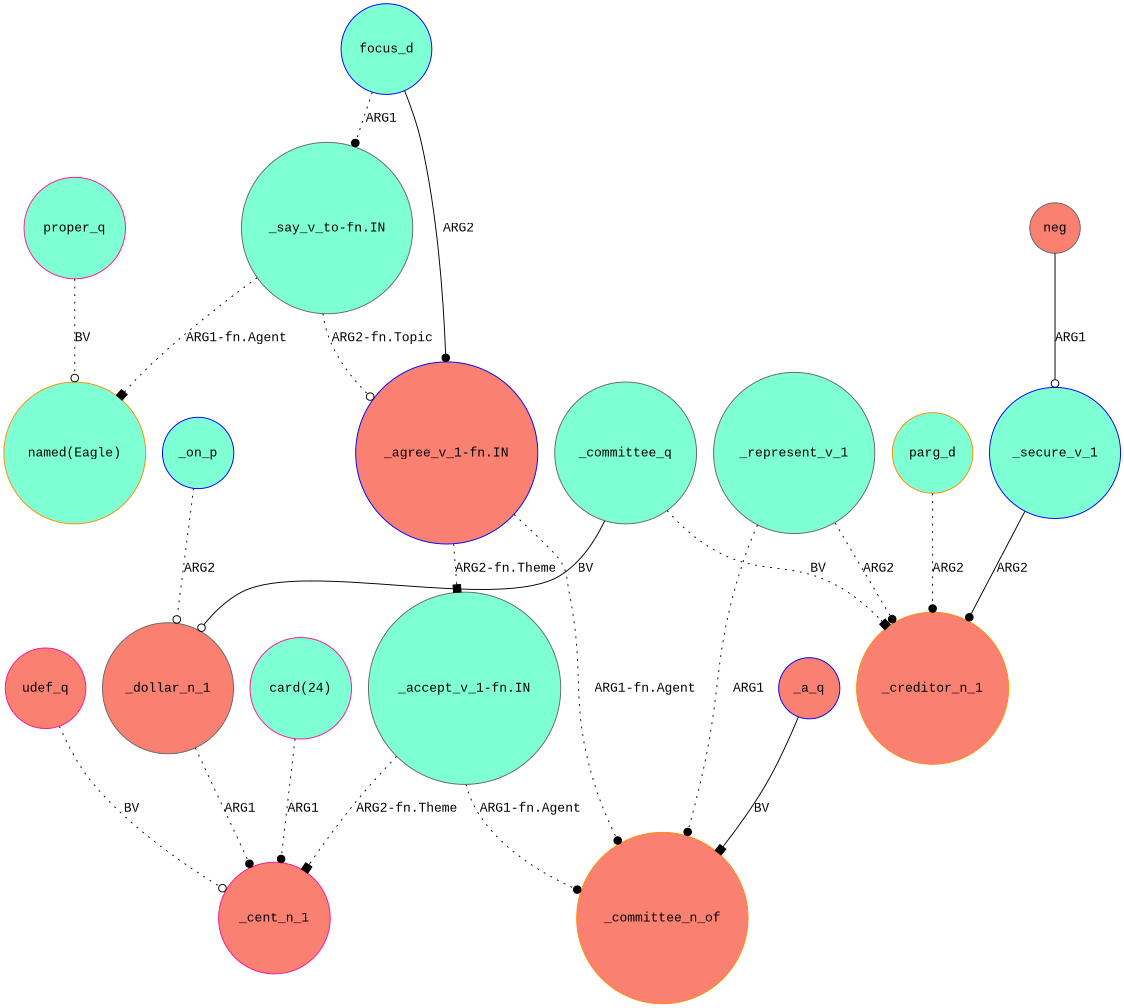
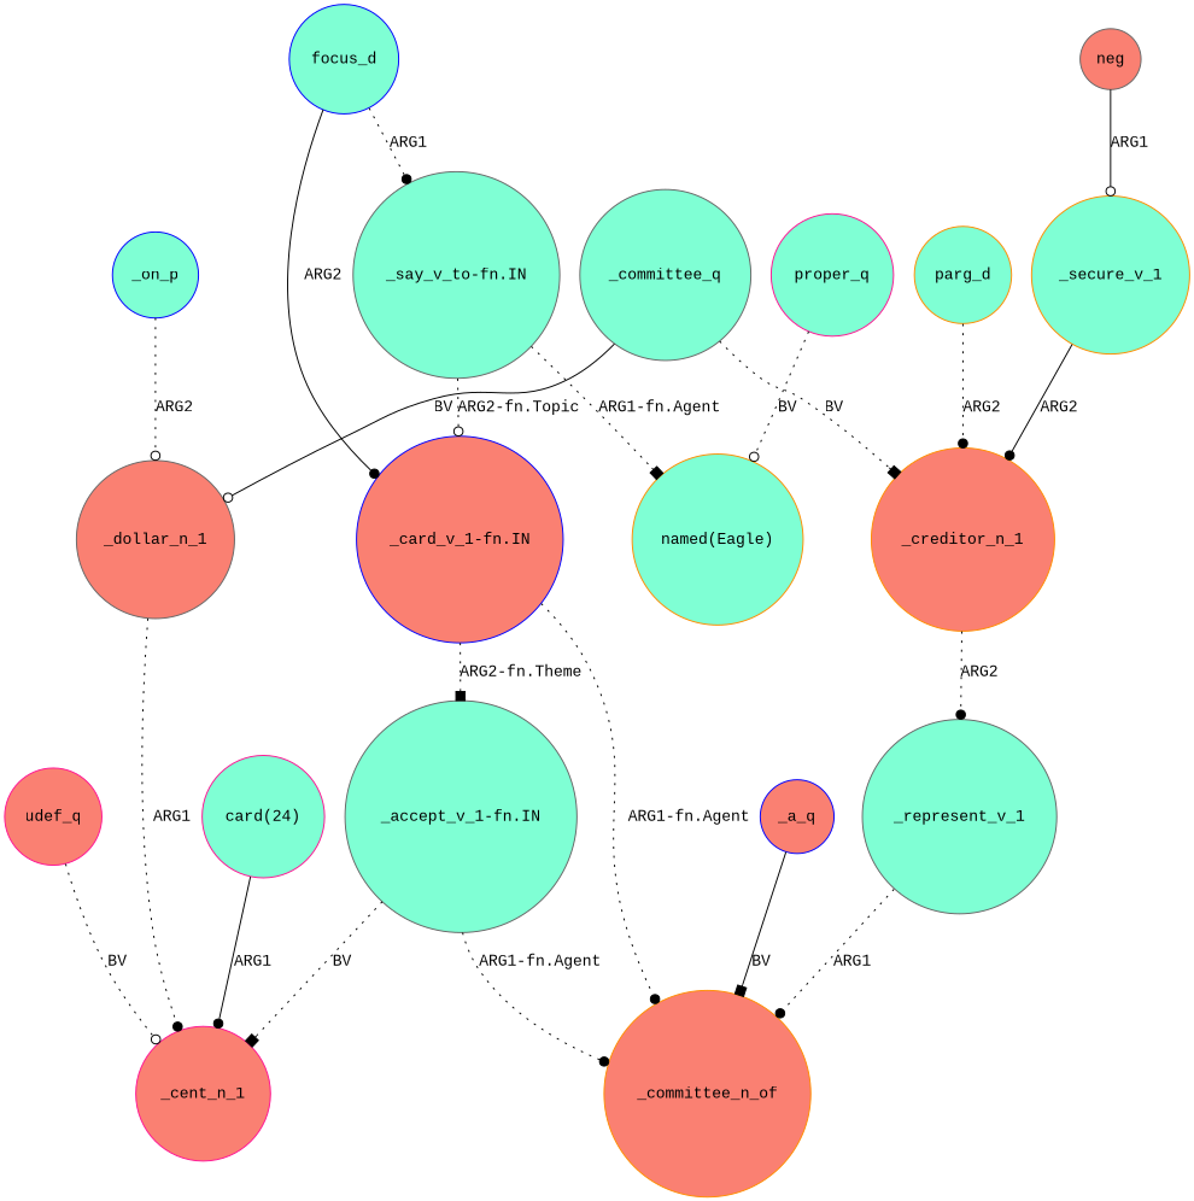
  digraph {
    fontname="Liberation Mono"
    node [color=gray40 fillcolor=aquamarine fontname="Liberation Mono" shape=circle style=filled]
    edge [arrowhead=dot fontname="Liberation Mono" style=dotted]
    proper_q [color=deeppink]
    "named(Eagle)" [color=darkorange]
    _on_p [color=blue]
    _dollar_n_1 [fillcolor=salmon]
    _cent_n_1 [color=deeppink fillcolor=salmon]
-   "_agree_v_1-fn.IN" [color=blue fillcolor=salmon]
+   "_agree_v_1-fn.IN" [color=blue fillcolor=salmon label="_card_v_1-fn.IN"]
    "_accept_v_1-fn.IN"
    _committee_n_of [color=darkorange fillcolor=salmon]
    _a_q [color=blue fillcolor=salmon]
    n10 [label=_committee_q]
    _creditor_n_1 [color=darkorange fillcolor=salmon]
    _represent_v_1
    "_say_v_to-fn.IN"
    "card(24)" [color=deeppink]
    udef_q [color=deeppink fillcolor=salmon]
    parg_d [color=darkorange]
-   _secure_v_1 [color=blue]
+   _secure_v_1 [color=darkorange]
    focus_d [color=blue]
    neg [fillcolor=salmon]
    proper_q -> "named(Eagle)" [arrowhead=odot label=BV]
    _on_p -> _dollar_n_1 [arrowhead=odot label=ARG2]
    _dollar_n_1 -> _cent_n_1 [label=ARG1]
    "_agree_v_1-fn.IN" -> "_accept_v_1-fn.IN" [arrowhead=box label="ARG2-fn.Theme"]
    "_agree_v_1-fn.IN" -> _committee_n_of [label="ARG1-fn.Agent"]
-   "_accept_v_1-fn.IN" -> _cent_n_1 [arrowhead=box label="ARG2-fn.Theme"]
+   "_accept_v_1-fn.IN" -> _cent_n_1 [arrowhead=box label=BV]
    "_accept_v_1-fn.IN" -> _committee_n_of [label="ARG1-fn.Agent"]
    _a_q -> _committee_n_of [arrowhead=box label=BV style=solid]
    n10 -> _dollar_n_1 [arrowhead=odot label=BV style=solid]
    n10 -> _creditor_n_1 [arrowhead=box label=BV]
    _represent_v_1 -> _committee_n_of [label=ARG1]
-   _represent_v_1 -> _creditor_n_1 [label=ARG2]
+   _creditor_n_1 -> _represent_v_1 [label=ARG2]
    "_say_v_to-fn.IN" -> "named(Eagle)" [arrowhead=box label="ARG1-fn.Agent"]
    "_say_v_to-fn.IN" -> "_agree_v_1-fn.IN" [arrowhead=odot label="ARG2-fn.Topic"]
-   "card(24)" -> _cent_n_1 [label=ARG1]
+   "card(24)" -> _cent_n_1 [label=ARG1 style=solid]
    udef_q -> _cent_n_1 [arrowhead=odot label=BV]
    parg_d -> _creditor_n_1 [label=ARG2]
    _secure_v_1 -> _creditor_n_1 [label=ARG2 style=solid]
    focus_d -> "_agree_v_1-fn.IN" [label=ARG2 style=solid]
    focus_d -> "_say_v_to-fn.IN" [label=ARG1]
    neg -> _secure_v_1 [arrowhead=odot label=ARG1 style=solid]
  }
